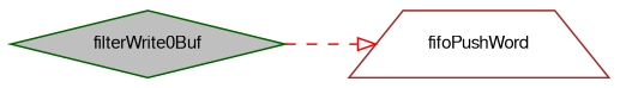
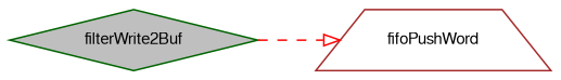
  digraph {
    rankdir=LR
    node [fontname=FreeSans fontsize=10 style=filled]
-   n1 [color=darkgreen fillcolor=grey75 fontcolor=black height=0.2 label=filterWrite0Buf shape=diamond width=0.4]
+   n1 [color=darkgreen fillcolor=grey75 fontcolor=black height=0.2 label=filterWrite2Buf shape=diamond width=0.4]
    n2 [color=brown fillcolor=white height=0.2 label=fifoPushWord shape=trapezium width=0.4]
    n1 -> n2 [color=red fontname=FreeSans fontsize=10 labelfontname=FreeSans labelfontsize=10 style=dashed arrowhead=onormal]
  }
